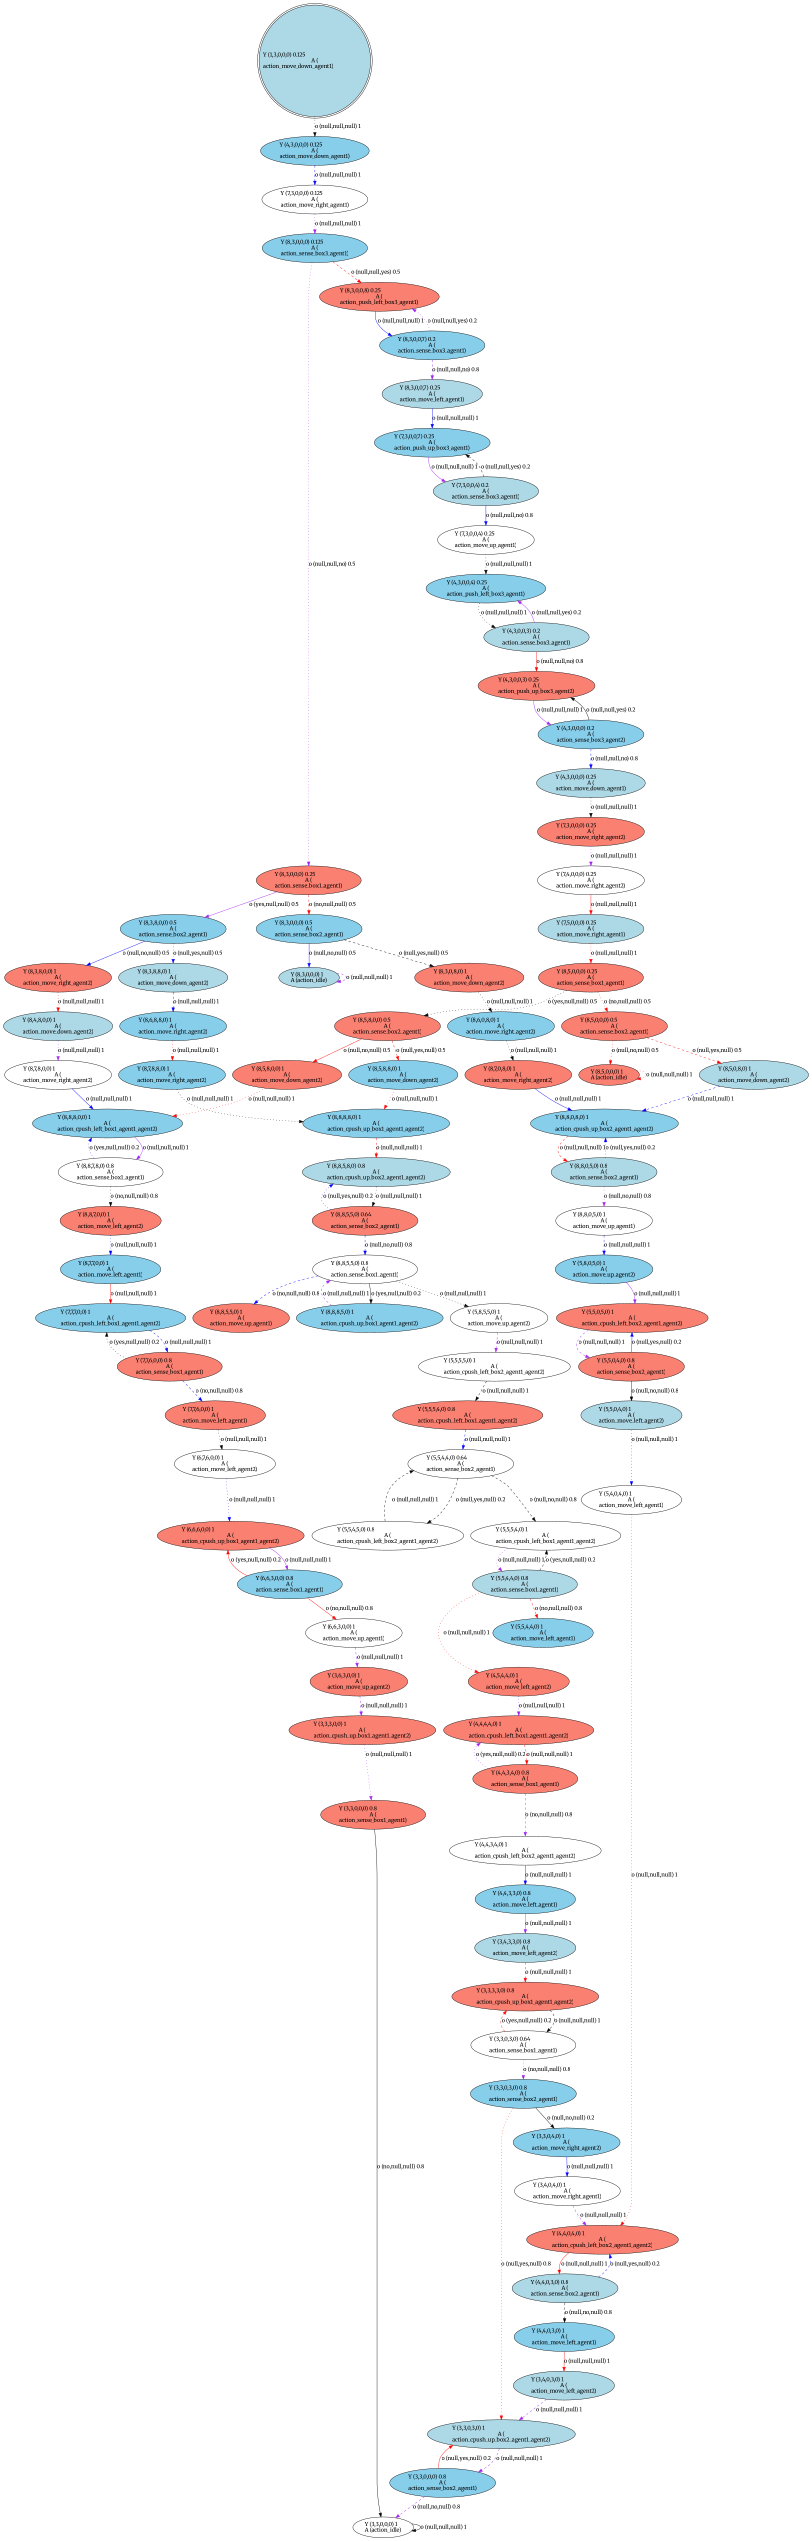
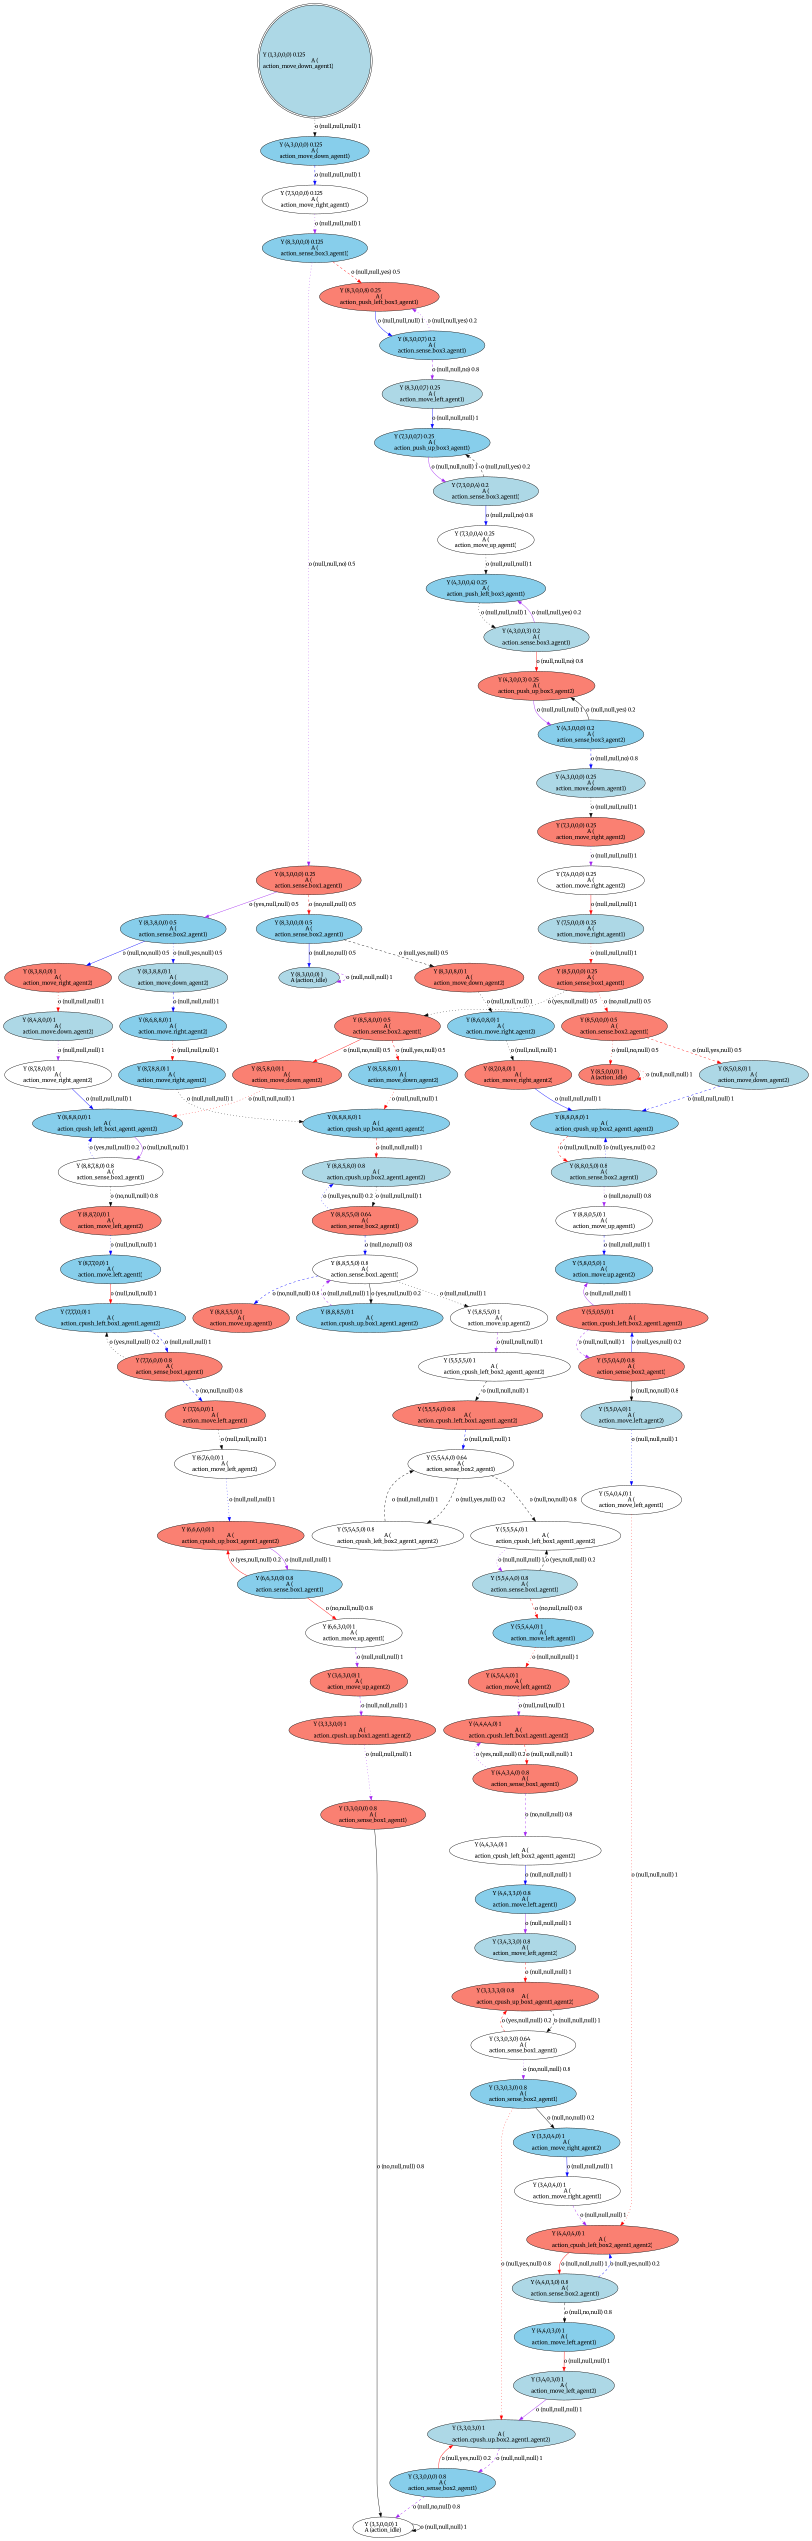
  digraph {
    fontname=Merriweather
    node [fillcolor=salmon fontname=Merriweather style=filled]
    edge [color=purple fontname=Merriweather style=dotted]
    n1 [fillcolor=lightblue label="Y (1,3,0,0,0) 0.125\lA (\naction_move_down_agent1)\l" labeljust=l shape=doublecircle]
    n2 [fillcolor=skyblue label="Y (4,3,0,0,0) 0.125\lA (\naction_move_down_agent1)\l"]
    n3 [fillcolor=white label="Y (7,3,0,0,0) 0.125\lA (\naction_move_right_agent1)\l"]
    n4 [fillcolor=skyblue label="Y (4,4,0,3,0) 1\lA (\naction_move_left_agent1)\l"]
    n5 [fillcolor=lightblue label="Y (3,4,0,3,0) 1\lA (\naction_move_left_agent2)\l"]
    n6 [fillcolor=lightblue label="Y (3,3,0,3,0) 1\lA (\naction_cpush_up_box2_agent1_agent2)\l"]
    n7 [fillcolor=lightblue label="Y (4,3,0,0,3) 0.2\lA (\naction_sense_box3_agent1)\l"]
    n8 [fillcolor=skyblue label="Y (4,3,0,0,4) 0.25\lA (\naction_push_left_box3_agent1)\l"]
    n9 [label="Y (4,3,0,0,3) 0.25\lA (\naction_push_up_box3_agent2)\l"]
    n10 [fillcolor=skyblue label="Y (4,3,0,0,0) 0.2\lA (\naction_sense_box3_agent2)\l"]
    n11 [fillcolor=skyblue label="Y (8,3,0,0,0) 0.125\lA (\naction_sense_box3_agent1)\l"]
    n12 [label="Y (8,3,0,0,8) 0.25\lA (\naction_push_left_box3_agent1)\l"]
    n13 [label="Y (8,3,0,0,0) 0.25\lA (\naction_sense_box1_agent1)\l"]
    n14 [fillcolor=skyblue label="Y (8,3,0,0,7) 0.2\lA (\naction_sense_box3_agent1)\l"]
    n15 [fillcolor=skyblue label="Y (8,3,8,0,0) 0.5\lA (\naction_sense_box2_agent1)\l"]
    n16 [fillcolor=skyblue label="Y (8,3,0,0,0) 0.5\lA (\naction_sense_box2_agent1)\l"]
    n17 [fillcolor=lightblue label="Y (8,3,0,0,7) 0.25\lA (\naction_move_left_agent1)\l"]
    n18 [fillcolor=skyblue label="Y (7,3,0,0,7) 0.25\lA (\naction_push_up_box3_agent1)\l"]
    n19 [fillcolor=lightblue label="Y (7,3,0,0,4) 0.2\lA (\naction_sense_box3_agent1)\l"]
    n20 [fillcolor=lightblue label="Y (8,3,8,8,0) 1\lA (\naction_move_down_agent2)\l"]
    n21 [label="Y (8,3,8,0,0) 1\lA (\naction_move_right_agent2)\l"]
    n22 [label="Y (8,3,0,8,0) 1\lA (\naction_move_down_agent2)\l"]
    n23 [fillcolor=lightblue label="Y (8,3,0,0,0) 1\lA (action_idle)\l"]
    n24 [fillcolor=white label="Y (7,3,0,0,4) 0.25\lA (\naction_move_up_agent1)\l"]
    n25 [fillcolor=lightblue label="Y (4,3,0,0,0) 0.25\lA (\naction_move_down_agent1)\l"]
    n26 [label="Y (7,3,0,0,0) 0.25\lA (\naction_move_right_agent2)\l"]
    n27 [fillcolor=skyblue label="Y (8,6,0,8,0) 1\lA (\naction_move_right_agent2)\l"]
    n28 [label="Y (8,7,0,8,0) 1\lA (\naction_move_right_agent2)\l"]
    n29 [fillcolor=skyblue label="Y (8,8,0,8,0) 1\lA (\naction_cpush_up_box2_agent1_agent2)\l"]
    n30 [label="Y (3,6,3,0,0) 1\lA (\naction_move_up_agent2)\l"]
    n31 [label="Y (3,3,3,0,0) 1\lA (\naction_cpush_up_box1_agent1_agent2)\l"]
    n32 [label="Y (3,3,0,0,0) 0.8\lA (\naction_sense_box1_agent1)\l"]
    n33 [fillcolor=white label="Y (3,3,0,0,0) 1\lA (action_idle)\l"]
    n34 [label="Y (4,4,3,4,0) 0.8\lA (\naction_sense_box1_agent1)\l"]
    n35 [label="Y (4,4,4,4,0) 1\lA (\naction_cpush_left_box1_agent1_agent2)\l"]
    n36 [fillcolor=white label="Y (4,4,3,4,0) 1\lA (\naction_cpush_left_box2_agent1_agent2)\l"]
    n37 [fillcolor=skyblue label="Y (4,4,3,3,0) 0.8\lA (\naction_move_left_agent1)\l"]
    n38 [fillcolor=lightblue label="Y (7,5,0,0,0) 0.25\lA (\naction_move_right_agent1)\l"]
    n39 [label="Y (8,5,0,0,0) 0.25\lA (\naction_sense_box1_agent1)\l"]
    n40 [label="Y (8,5,8,0,0) 0.5\lA (\naction_sense_box2_agent1)\l"]
    n41 [label="Y (8,5,0,0,0) 0.5\lA (\naction_sense_box2_agent1)\l"]
    n42 [fillcolor=lightblue label="Y (8,8,0,5,0) 0.8\lA (\naction_sense_box2_agent1)\l"]
    n43 [fillcolor=white label="Y (8,8,0,5,0) 1\lA (\naction_move_up_agent1)\l"]
    n44 [fillcolor=skyblue label="Y (5,8,0,5,0) 1\lA (\naction_move_up_agent2)\l"]
    n45 [fillcolor=skyblue label="Y (8,5,8,8,0) 1\lA (\naction_move_down_agent2)\l"]
    n46 [label="Y (8,5,8,0,0) 1\lA (\naction_move_down_agent2)\l"]
    n47 [fillcolor=skyblue label="Y (8,8,8,8,0) 1\lA (\naction_cpush_up_box1_agent1_agent2)\l"]
    n48 [fillcolor=skyblue label="Y (8,8,8,0,0) 1\lA (\naction_cpush_left_box1_agent1_agent2)\l"]
    n49 [fillcolor=lightblue label="Y (8,5,0,8,0) 1\lA (\naction_move_down_agent2)\l"]
    n50 [label="Y (8,5,0,0,0) 1\lA (action_idle)\l"]
    n51 [fillcolor=skyblue label="Y (5,5,4,4,0) 1\lA (\naction_move_left_agent1)\l"]
    n52 [label="Y (4,5,4,4,0) 1\lA (\naction_move_left_agent2)\l"]
    n53 [fillcolor=white label="Y (7,4,0,0,0) 0.25\lA (\naction_move_right_agent2)\l"]
    n54 [fillcolor=lightblue label="Y (8,4,8,0,0) 1\lA (\naction_move_down_agent2)\l"]
    n55 [fillcolor=white label="Y (8,7,8,0,0) 1\lA (\naction_move_right_agent2)\l"]
    n56 [fillcolor=white label="Y (8,8,7,8,0) 0.8\lA (\naction_sense_box1_agent1)\l"]
    n57 [label="Y (8,8,7,0,0) 1\lA (\naction_move_left_agent2)\l"]
    n58 [fillcolor=skyblue label="Y (8,6,8,8,0) 1\lA (\naction_move_right_agent2)\l"]
    n59 [fillcolor=skyblue label="Y (8,7,8,8,0) 1\lA (\naction_move_right_agent2)\l"]
    n60 [fillcolor=skyblue label="Y (6,6,3,0,0) 0.8\lA (\naction_sense_box1_agent1)\l"]
    n61 [fillcolor=white label="Y (6,6,3,0,0) 1\lA (\naction_move_up_agent1)\l"]
    n62 [label="Y (6,6,6,0,0) 1\lA (\naction_cpush_up_box1_agent1_agent2)\l"]
    n63 [fillcolor=white label="Y (5,8,5,5,0) 1\lA (\naction_move_up_agent2)\l"]
    n64 [fillcolor=white label="Y (5,5,5,5,0) 1\lA (\naction_cpush_left_box2_agent1_agent2)\l"]
    n65 [label="Y (5,5,5,4,0) 0.8\lA (\naction_cpush_left_box1_agent1_agent2)\l"]
    n66 [fillcolor=lightblue label="Y (4,4,0,3,0) 0.8\lA (\naction_sense_box2_agent1)\l"]
    n67 [label="Y (4,4,0,4,0) 1\lA (\naction_cpush_left_box2_agent1_agent2)\l"]
    n68 [fillcolor=white label="Y (5,4,0,4,0) 1\lA (\naction_move_left_agent1)\l"]
    n69 [label="Y (5,5,0,5,0) 1\lA (\naction_cpush_left_box2_agent1_agent2)\l"]
    n70 [fillcolor=lightblue label="Y (8,8,5,8,0) 0.8\lA (\naction_cpush_up_box2_agent1_agent2)\l"]
    n71 [label="Y (8,8,5,5,0) 0.64\lA (\naction_sense_box2_agent1)\l"]
    n72 [fillcolor=white label="Y (8,8,5,5,0) 0.8\lA (\naction_sense_box1_agent1)\l"]
    n73 [fillcolor=white label="Y (5,5,5,4,0) 1\lA (\naction_cpush_left_box1_agent1_agent2)\l"]
    n74 [fillcolor=lightblue label="Y (5,5,4,4,0) 0.8\lA (\naction_sense_box1_agent1)\l"]
    n75 [fillcolor=white label="Y (5,5,4,4,0) 0.64\lA (\naction_sense_box2_agent1)\l"]
    n76 [fillcolor=white label="Y (5,5,4,5,0) 0.8\lA (\naction_cpush_left_box2_agent1_agent2)\l"]
    n77 [label="Y (7,7,6,0,0) 1\lA (\naction_move_left_agent1)\l"]
    n78 [fillcolor=white label="Y (6,7,6,0,0) 1\lA (\naction_move_left_agent2)\l"]
    n79 [fillcolor=lightblue label="Y (5,5,0,4,0) 1\lA (\naction_move_left_agent2)\l"]
    n80 [fillcolor=lightblue label="Y (3,4,3,3,0) 0.8\lA (\naction_move_left_agent2)\l"]
    n81 [label="Y (3,3,3,3,0) 0.8\lA (\naction_cpush_up_box1_agent1_agent2)\l"]
    n82 [fillcolor=white label="Y (3,3,0,3,0) 0.64\lA (\naction_sense_box1_agent1)\l"]
    n83 [fillcolor=skyblue label="Y (8,8,8,5,0) 1\lA (\naction_cpush_up_box1_agent1_agent2)\l"]
    n84 [label="Y (8,8,5,5,0) 1\lA (\naction_move_up_agent1)\l"]
    n85 [fillcolor=skyblue label="Y (7,7,7,0,0) 1\lA (\naction_cpush_left_box1_agent1_agent2)\l"]
    n86 [label="Y (7,7,6,0,0) 0.8\lA (\naction_sense_box1_agent1)\l"]
    n87 [fillcolor=skyblue label="Y (3,3,0,0,0) 0.8\lA (\naction_sense_box2_agent1)\l"]
    n88 [fillcolor=skyblue label="Y (3,3,0,4,0) 1\lA (\naction_move_right_agent2)\l"]
    n89 [fillcolor=white label="Y (3,4,0,4,0) 1\lA (\naction_move_right_agent1)\l"]
    n90 [fillcolor=skyblue label="Y (8,7,7,0,0) 1\lA (\naction_move_left_agent1)\l"]
    n91 [fillcolor=skyblue label="Y (3,3,0,3,0) 0.8\lA (\naction_sense_box2_agent1)\l"]
    n92 [label="Y (5,5,0,4,0) 0.8\lA (\naction_sense_box2_agent1)\l"]
    n1 -> n2 [color=black label="o (null,null,null) 1\l"]
    n2 -> n3 [color=blue label="o (null,null,null) 1\l" style=dashed]
    n3 -> n11 [label="o (null,null,null) 1\l"]
    n4 -> n5 [color=red label="o (null,null,null) 1\l" style=solid]
-   n5 -> n6 [label="o (null,null,null) 1\l" style=dashed]
+   n5 -> n6 [label="o (null,null,null) 1\l" style=solid]
    n6 -> n87 [label="o (null,null,null) 1\l" style=dashed]
    n7 -> n8 [label="o (null,null,yes) 0.2\l" style=solid]
    n7 -> n9 [color=red label="o (null,null,no) 0.8\l" style=solid]
    n8 -> n7 [color=black label="o (null,null,null) 1\l"]
    n9 -> n10 [label="o (null,null,null) 1\l" style=solid]
    n10 -> n9 [color=black label="o (null,null,yes) 0.2\l" style=solid]
    n10 -> n25 [color=blue label="o (null,null,no) 0.8\l" style=dashed]
    n11 -> n12 [color=red label="o (null,null,yes) 0.5\l" style=dashed]
    n11 -> n13 [label="o (null,null,no) 0.5\l"]
    n12 -> n14 [color=blue label="o (null,null,null) 1\l" style=solid]
    n13 -> n15 [label="o (yes,null,null) 0.5\l" style=solid]
    n13 -> n16 [color=red label="o (no,null,null) 0.5\l" style=dashed]
    n14 -> n12 [label="o (null,null,yes) 0.2\l"]
    n14 -> n17 [label="o (null,null,no) 0.8\l" style=dashed]
    n15 -> n20 [color=blue label="o (null,yes,null) 0.5\l"]
    n15 -> n21 [color=blue label="o (null,no,null) 0.5\l" style=solid]
    n16 -> n22 [color=black label="o (null,yes,null) 0.5\l" style=dashed]
    n16 -> n23 [color=blue label="o (null,no,null) 0.5\l" style=solid]
    n17 -> n18 [color=blue label="o (null,null,null) 1\l" style=solid]
    n18 -> n19 [label="o (null,null,null) 1\l" style=solid]
    n19 -> n18 [color=black label="o (null,null,yes) 0.2\l" style=dashed]
    n19 -> n24 [color=blue label="o (null,null,no) 0.8\l" style=solid]
    n20 -> n58 [color=blue label="o (null,null,null) 1\l" style=dashed]
    n21 -> n54 [color=red label="o (null,null,null) 1\l"]
    n22 -> n27 [color=black label="o (null,null,null) 1\l"]
    n23 -> n23 [label="o (null,null,null) 1\l" style=dashed]
    n24 -> n8 [color=black label="o (null,null,null) 1\l"]
    n25 -> n26 [color=black label="o (null,null,null) 1\l"]
    n26 -> n53 [label="o (null,null,null) 1\l"]
    n27 -> n28 [color=black label="o (null,null,null) 1\l"]
    n28 -> n29 [color=blue label="o (null,null,null) 1\l" style=solid]
    n29 -> n42 [color=red label="o (null,null,null) 1\l" style=dashed]
    n30 -> n31 [label="o (null,null,null) 1\l" style=dashed]
    n31 -> n32 [label="o (null,null,null) 1\l"]
    n32 -> n33 [color=black label="o (no,null,null) 0.8\l" style=solid]
    n33 -> n33 [color=black label="o (null,null,null) 1\l" style=solid]
    n34 -> n35 [label="o (yes,null,null) 0.2\l"]
    n34 -> n36 [label="o (no,null,null) 0.8\l" style=dashed]
    n35 -> n34 [color=red label="o (null,null,null) 1\l" style=dashed]
    n36 -> n37 [color=blue label="o (null,null,null) 1\l" style=solid]
    n37 -> n80 [label="o (null,null,null) 1\l" style=solid]
    n38 -> n39 [color=red label="o (null,null,null) 1\l"]
    n39 -> n40 [color=black label="o (yes,null,null) 0.5\l"]
    n39 -> n41 [color=red label="o (no,null,null) 0.5\l"]
    n40 -> n45 [color=red label="o (null,yes,null) 0.5\l" style=dashed]
    n40 -> n46 [color=red label="o (null,no,null) 0.5\l" style=solid]
    n41 -> n49 [color=red label="o (null,yes,null) 0.5\l" style=dashed]
    n41 -> n50 [color=red label="o (null,no,null) 0.5\l"]
    n42 -> n29 [color=blue label="o (null,yes,null) 0.2\l"]
    n42 -> n43 [label="o (null,no,null) 0.8\l"]
    n43 -> n44 [color=blue label="o (null,null,null) 1\l" style=dashed]
-   n44 -> n69 [label="o (null,null,null) 1\l" style=solid]
+   n69 -> n44 [label="o (null,null,null) 1\l" style=solid]
    n45 -> n47 [color=red label="o (null,null,null) 1\l"]
    n46 -> n48 [color=red label="o (null,null,null) 1\l"]
    n47 -> n70 [color=red label="o (null,null,null) 1\l" style=dashed]
    n48 -> n56 [label="o (null,null,null) 1\l" style=solid]
    n49 -> n29 [color=blue label="o (null,null,null) 1\l" style=dashed]
    n50 -> n50 [color=red label="o (null,null,null) 1\l"]
-   n74 -> n52 [color=red label="o (null,null,null) 1\l"]
+   n51 -> n52 [color=red label="o (null,null,null) 1\l"]
    n52 -> n35 [label="o (null,null,null) 1\l"]
    n53 -> n38 [color=red label="o (null,null,null) 1\l" style=solid]
    n54 -> n55 [label="o (null,null,null) 1\l"]
    n55 -> n48 [color=blue label="o (null,null,null) 1\l" style=solid]
    n56 -> n48 [color=blue label="o (yes,null,null) 0.2\l"]
    n56 -> n57 [color=black label="o (no,null,null) 0.8\l"]
    n57 -> n90 [color=blue label="o (null,null,null) 1\l"]
    n58 -> n59 [color=red label="o (null,null,null) 1\l"]
    n59 -> n47 [color=black label="o (null,null,null) 1\l"]
    n60 -> n61 [color=red label="o (no,null,null) 0.8\l" style=solid]
    n60 -> n62 [color=red label="o (yes,null,null) 0.2\l" style=solid]
    n61 -> n30 [label="o (null,null,null) 1\l" style=dashed]
    n62 -> n60 [label="o (null,null,null) 1\l" style=solid]
    n63 -> n64 [label="o (null,null,null) 1\l" style=dashed]
    n64 -> n65 [color=black label="o (null,null,null) 1\l" style=dashed]
    n65 -> n75 [color=blue label="o (null,null,null) 1\l" style=dashed]
    n66 -> n4 [color=black label="o (null,no,null) 0.8\l" style=dashed]
    n66 -> n67 [color=blue label="o (null,yes,null) 0.2\l" style=dashed]
    n67 -> n66 [color=red label="o (null,null,null) 1\l" style=solid]
    n68 -> n67 [color=red label="o (null,null,null) 1\l"]
    n69 -> n92 [label="o (null,null,null) 1\l" style=dashed]
    n70 -> n71 [color=black label="o (null,null,null) 1\l"]
    n71 -> n70 [color=blue label="o (null,yes,null) 0.2\l"]
    n71 -> n72 [color=blue label="o (null,no,null) 0.8\l" style=dashed]
    n72 -> n63 [color=black label="o (null,null,null) 1\l"]
    n72 -> n83 [color=black label="o (yes,null,null) 0.2\l" style=solid]
    n72 -> n84 [color=blue label="o (no,null,null) 0.8\l" style=dashed]
    n73 -> n74 [label="o (null,null,null) 1\l"]
    n74 -> n51 [color=red label="o (no,null,null) 0.8\l" style=dashed]
    n74 -> n73 [color=black label="o (yes,null,null) 0.2\l" style=dashed]
    n75 -> n73 [color=black label="o (null,no,null) 0.8\l" style=dashed]
    n75 -> n76 [color=black label="o (null,yes,null) 0.2\l" style=dashed]
    n76 -> n75 [color=black label="o (null,null,null) 1\l" style=dashed]
    n77 -> n78 [color=black label="o (null,null,null) 1\l"]
    n78 -> n62 [color=blue label="o (null,null,null) 1\l"]
    n79 -> n68 [color=blue label="o (null,null,null) 1\l"]
    n80 -> n81 [color=red label="o (null,null,null) 1\l" style=dashed]
    n81 -> n82 [color=black label="o (null,null,null) 1\l" style=dashed]
    n82 -> n81 [color=red label="o (yes,null,null) 0.2\l" style=dashed]
    n82 -> n91 [label="o (no,null,null) 0.8\l"]
    n83 -> n72 [label="o (null,null,null) 1\l" style=dashed]
    n85 -> n86 [color=blue label="o (null,null,null) 1\l" style=dashed]
    n86 -> n77 [color=blue label="o (no,null,null) 0.8\l" style=dashed]
    n86 -> n85 [color=black label="o (yes,null,null) 0.2\l"]
    n87 -> n6 [color=red label="o (null,yes,null) 0.2\l" style=solid]
    n87 -> n33 [label="o (null,no,null) 0.8\l" style=dashed]
    n88 -> n89 [color=blue label="o (null,null,null) 1\l" style=solid]
    n89 -> n67 [label="o (null,null,null) 1\l" style=dashed]
    n90 -> n85 [color=red label="o (null,null,null) 1\l" style=solid]
    n91 -> n6 [color=red label="o (null,yes,null) 0.8\l"]
    n91 -> n88 [color=black label="o (null,no,null) 0.2\l" style=solid]
    n92 -> n69 [color=blue label="o (null,yes,null) 0.2\l" style=solid]
    n92 -> n79 [color=black label="o (null,no,null) 0.8\l" style=solid]
  }
